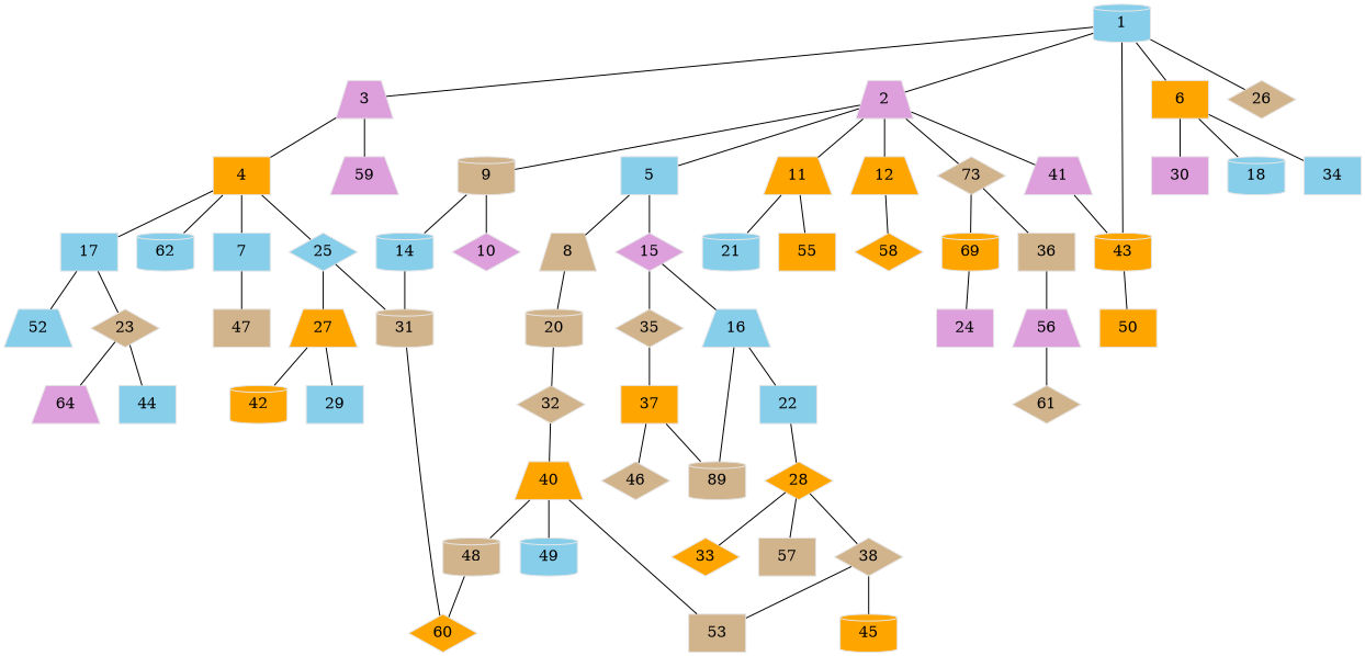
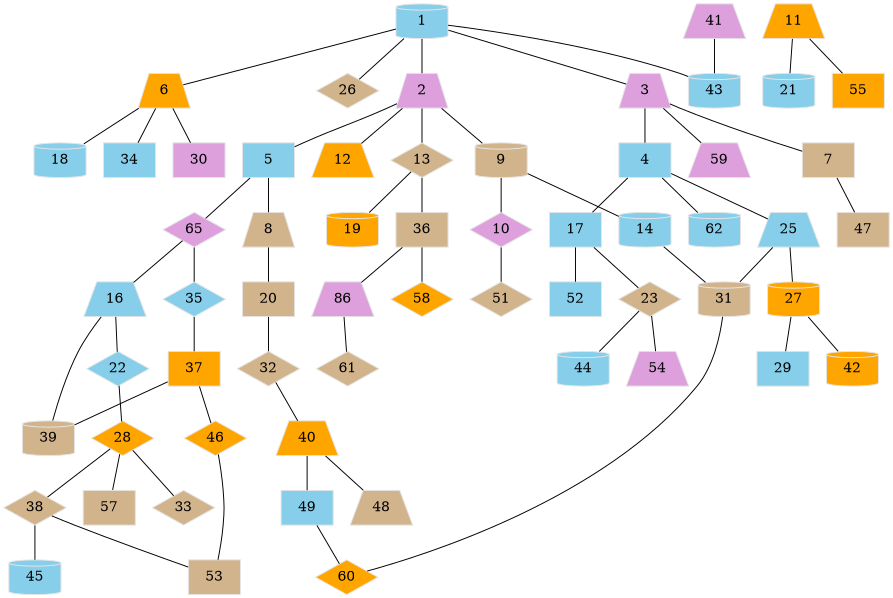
  graph {
    node [color=gray90 fillcolor=tan shape=box style=filled]
    1 [fillcolor=skyblue shape=cylinder]
    2 [fillcolor=plum shape=trapezium]
    3 [fillcolor=plum shape=trapezium]
-   6 [fillcolor=orange]
+   6 [fillcolor=orange shape=trapezium]
    26 [shape=diamond]
-   43 [fillcolor=orange shape=cylinder]
+   43 [fillcolor=skyblue shape=cylinder]
    5 [fillcolor=skyblue]
    9 [shape=cylinder]
    11 [fillcolor=orange shape=trapezium]
    12 [fillcolor=orange shape=trapezium]
-   13 [shape=diamond label=73]
+   13 [shape=diamond]
    41 [fillcolor=plum shape=trapezium]
-   4 [fillcolor=orange]
-   7 [fillcolor=skyblue]
+   4 [fillcolor=skyblue]
+   7
    59 [fillcolor=plum shape=trapezium]
    30 [fillcolor=plum]
    18 [fillcolor=skyblue shape=cylinder]
    34 [fillcolor=skyblue]
    8 [shape=trapezium]
-   15 [fillcolor=plum shape=diamond]
+   15 [fillcolor=plum shape=diamond label=65]
    10 [fillcolor=plum shape=diamond]
    14 [fillcolor=skyblue shape=cylinder]
    21 [fillcolor=skyblue shape=cylinder]
    55 [fillcolor=orange]
-   19 [fillcolor=orange shape=cylinder label=69]
+   19 [fillcolor=orange shape=cylinder]
    36
    17 [fillcolor=skyblue]
-   25 [fillcolor=skyblue shape=diamond]
+   25 [fillcolor=skyblue shape=trapezium]
    62 [fillcolor=skyblue shape=cylinder]
    47
    23 [shape=diamond]
-   52 [fillcolor=skyblue shape=trapezium]
+   52 [fillcolor=skyblue]
    31 [shape=cylinder]
-   27 [fillcolor=orange shape=trapezium]
-   20 [shape=cylinder]
+   27 [fillcolor=orange shape=cylinder]
+   20
    16 [fillcolor=skyblue shape=trapezium]
-   35 [shape=diamond]
+   35 [fillcolor=skyblue shape=diamond]
    32 [shape=diamond]
-   24 [fillcolor=plum]
-   56 [fillcolor=plum shape=trapezium]
+   51 [shape=diamond]
+   56 [fillcolor=plum shape=trapezium label=86]
    58 [fillcolor=orange shape=diamond]
    60 [fillcolor=orange shape=diamond]
-   22 [fillcolor=skyblue]
-   39 [shape=cylinder label=89]
+   22 [fillcolor=skyblue shape=diamond]
+   39 [shape=cylinder]
    37 [fillcolor=orange]
    28 [fillcolor=orange shape=diamond]
-   44 [fillcolor=skyblue]
-   54 [fillcolor=plum shape=trapezium label=64]
+   44 [fillcolor=skyblue shape=cylinder]
+   54 [fillcolor=plum shape=trapezium]
    40 [fillcolor=orange shape=trapezium]
-   33 [fillcolor=orange shape=diamond]
+   33 [shape=diamond]
    38 [shape=diamond]
    57
    29 [fillcolor=skyblue]
    42 [fillcolor=orange shape=cylinder]
-   45 [fillcolor=orange shape=cylinder]
+   45 [fillcolor=skyblue shape=cylinder]
    53
-   48 [shape=cylinder]
-   49 [fillcolor=skyblue shape=cylinder]
-   46 [shape=diamond]
+   48 [shape=trapezium]
+   49 [fillcolor=skyblue]
+   46 [fillcolor=orange shape=diamond]
    61 [shape=diamond]
-   50 [fillcolor=orange]
    1 -- 2
    1 -- 3
    1 -- 6
    1 -- 26
    1 -- 43
    2 -- 5
    2 -- 9
-   2 -- 11
    2 -- 12
    2 -- 13
-   2 -- 41
    3 -- 4
-   4 -- 7
+   3 -- 7
    3 -- 59
    6 -- 30
    6 -- 18
    6 -- 34
-   43 -- 50
    5 -- 8
    5 -- 15
    9 -- 10
    9 -- 14
    11 -- 21
    11 -- 55
    13 -- 19
    13 -- 36
    41 -- 43
    4 -- 17
    4 -- 25
    4 -- 62
    7 -- 47
    8 -- 20
    15 -- 16
    15 -- 35
+   10 -- 51
    14 -- 31
-   19 -- 24
    36 -- 56
-   12 -- 58
+   36 -- 58
    17 -- 23
    17 -- 52
    25 -- 31
    25 -- 27
    23 -- 44
    23 -- 54
    31 -- 60
    27 -- 29
    27 -- 42
    20 -- 32
    16 -- 22
    16 -- 39
    35 -- 37
    32 -- 40
    56 -- 61
    22 -- 28
    37 -- 39
    37 -- 46
    28 -- 33
    28 -- 38
    28 -- 57
-   40 -- 53
+   46 -- 53
    40 -- 48
    40 -- 49
    38 -- 45
    38 -- 53
-   48 -- 60
+   49 -- 60
  }
